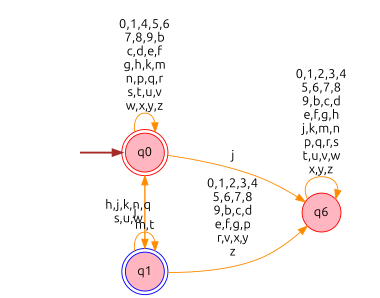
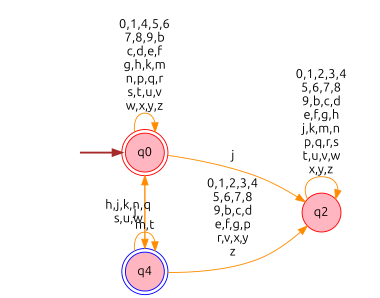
  digraph {
    fontname=Ubuntu
    rankdir=LR
    node [fontname=Ubuntu shape=doublecircle style="rounded,filled" color=red fillcolor=lightpink]
    edge [color=darkorange fontname=Ubuntu]
    __start0 [height=0 shape=none style=invis width=0 color="" fillcolor=""]
    n2 [label=q0]
-   n3 [color=blue label=q1]
-   n4 [label=q6 shape=circle style=filled]
+   n3 [color=blue label=q4]
+   n4 [label=q2 shape=circle style=filled]
    subgraph cluster_1 {
      nodesep=0.15
      ranksep=0.15
      style=invis
      __start0
      n2
    }
    __start0 -> n2 [color=brown penwidth=2]
    n2 -> n2 [label="0,1,4,5,6\n7,8,9,b\nc,d,e,f\ng,h,k,m\nn,p,q,r\ns,t,u,v\nw,x,y,z"]
    n2 -> n3 [label=j]
    n2 -> n4 [label=j]
    n3 -> n2 [label="h,j,k,n,q\ns,u,w"]
    n3 -> n3 [label="m,t"]
    n3 -> n4 [label="0,1,2,3,4\n5,6,7,8\n9,b,c,d\ne,f,g,p\nr,v,x,y\nz"]
    n4 -> n4 [label="0,1,2,3,4\n5,6,7,8\n9,b,c,d\ne,f,g,h\nj,k,m,n\np,q,r,s\nt,u,v,w\nx,y,z"]
  }
